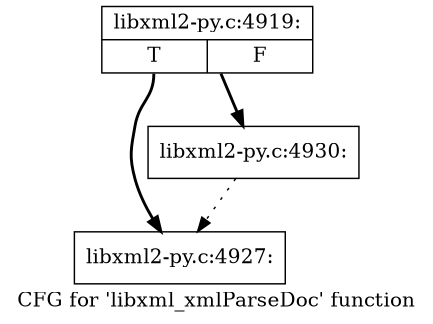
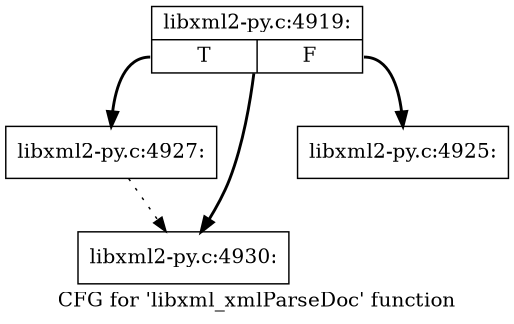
  digraph {
    fontname="DejaVu Serif"
    label="CFG for 'libxml_xmlParseDoc' function"
    node [fontname="DejaVu Serif" shape=record]
    edge [fontname="DejaVu Serif" style=bold]
    n1 [label="{libxml2-py.c:4919:|{<s0>T|<s1>F}}"]
    n2 [label="{libxml2-py.c:4927:}"]
+   n3 [label="{libxml2-py.c:4925:}"]
    n4 [label="{libxml2-py.c:4930:}"]
    n1 -> n2 [tailport=s0]
+   n1 -> n3 [tailport=s1]
    n1 -> n4
-   n4 -> n2 [style=dotted]
+   n2 -> n4 [style=dotted]
  }
